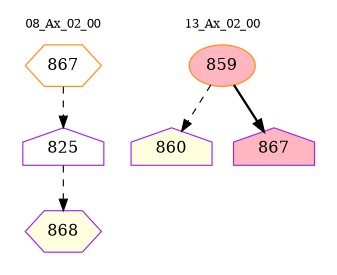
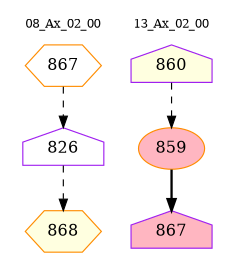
  digraph {
    node [color=darkorange fillcolor=white shape=house style=filled]
    edge [color=black style=dashed]
    n1 [label=867 shape=hexagon]
-   n2 [color=purple label=825]
-   n3 [color=purple fillcolor=lightyellow label=868 shape=hexagon]
+   n2 [color=purple label=826]
+   n3 [fillcolor=lightyellow label=868 shape=hexagon]
    n4 [color=purple fillcolor=lightyellow label=860]
    n5 [fillcolor=lightpink label=859 shape=ellipse]
    n6 [color=purple fillcolor=lightpink label=867]
    subgraph cluster_1 {
      color=white
      fontsize=10
      label="08_Ax_02_00"
      n1
      n2
      n3
    }
    subgraph cluster_2 {
      color=white
      fontsize=10
      label="13_Ax_02_00"
      n4
      n5
      n6
    }
    n1 -> n2
    n2 -> n3
-   n5 -> n4
+   n4 -> n5
    n5 -> n6 [style=bold]
  }
